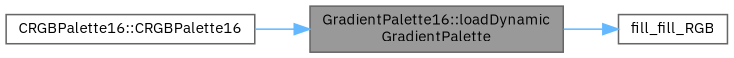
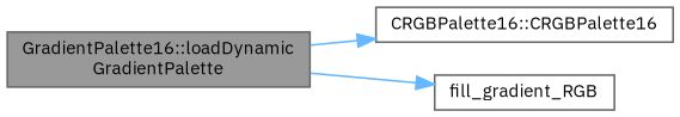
  digraph {
    fontname="IBM Plex Sans"
    rankdir=LR
    node [color=grey40 fillcolor=white fontname="IBM Plex Sans" fontsize=10 shape=box style=filled]
    edge [color=steelblue1 fontname="IBM Plex Sans" fontsize=10 labelfontname=Helvetica labelfontsize=10 style=solid]
    n1 [color=gray40 fillcolor=grey60 fontcolor=black height=0.2 label="GradientPalette16::loadDynamic\lGradientPalette" width=0.4]
    n2 [height=0.2 label="CRGBPalette16::CRGBPalette16" width=0.4]
-   n3 [height=0.2 label=fill_fill_RGB width=0.4]
-   n2 -> n1
+   n3 [height=0.2 label=fill_gradient_RGB width=0.4]
+   n1 -> n2
    n1 -> n3
  }
